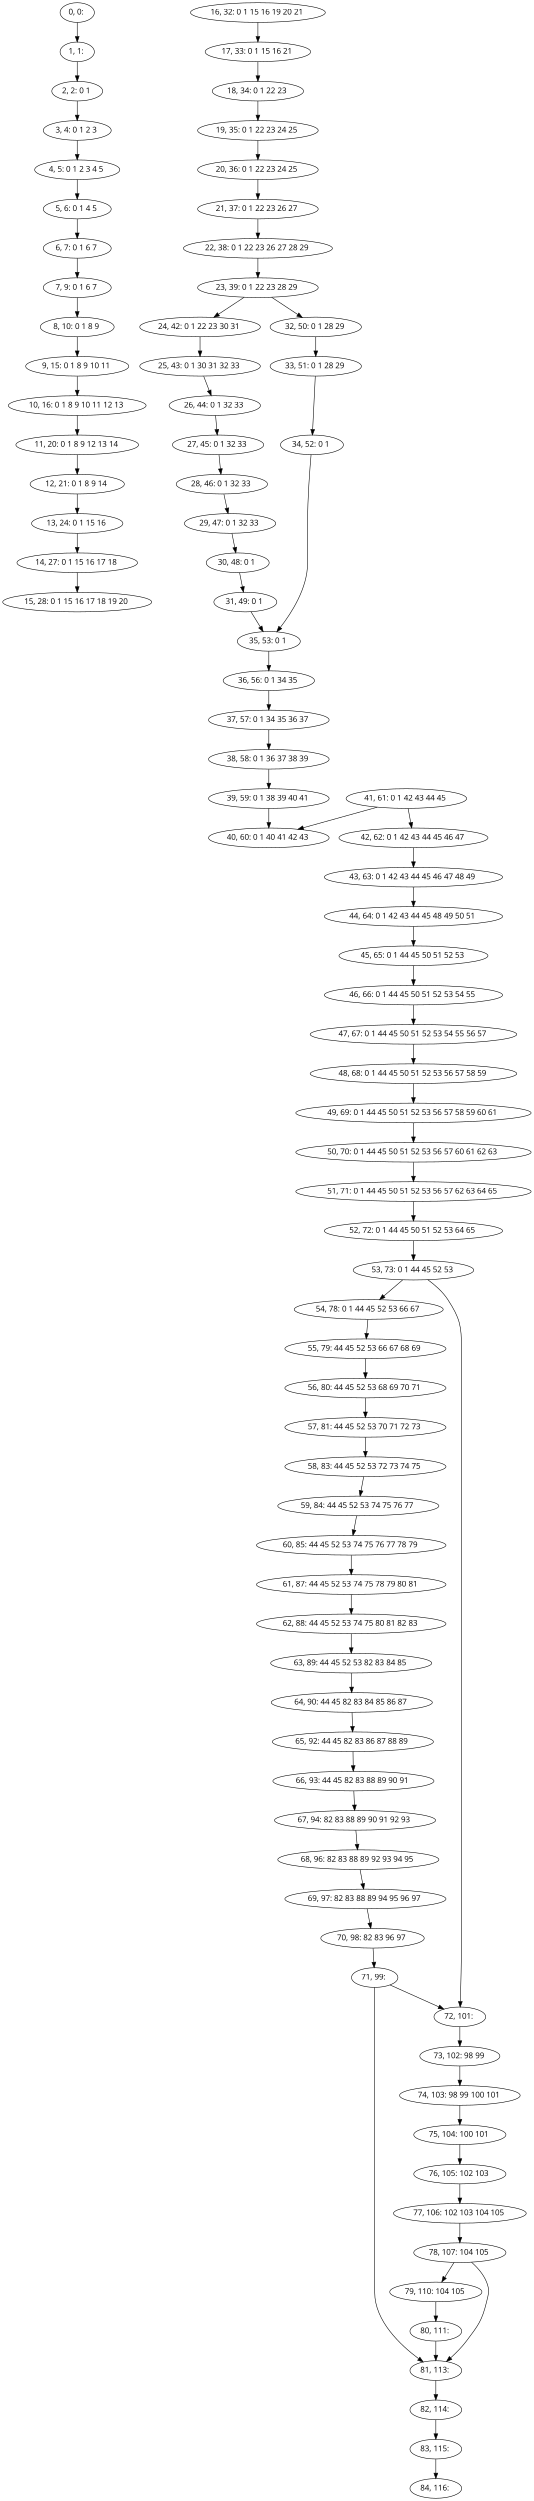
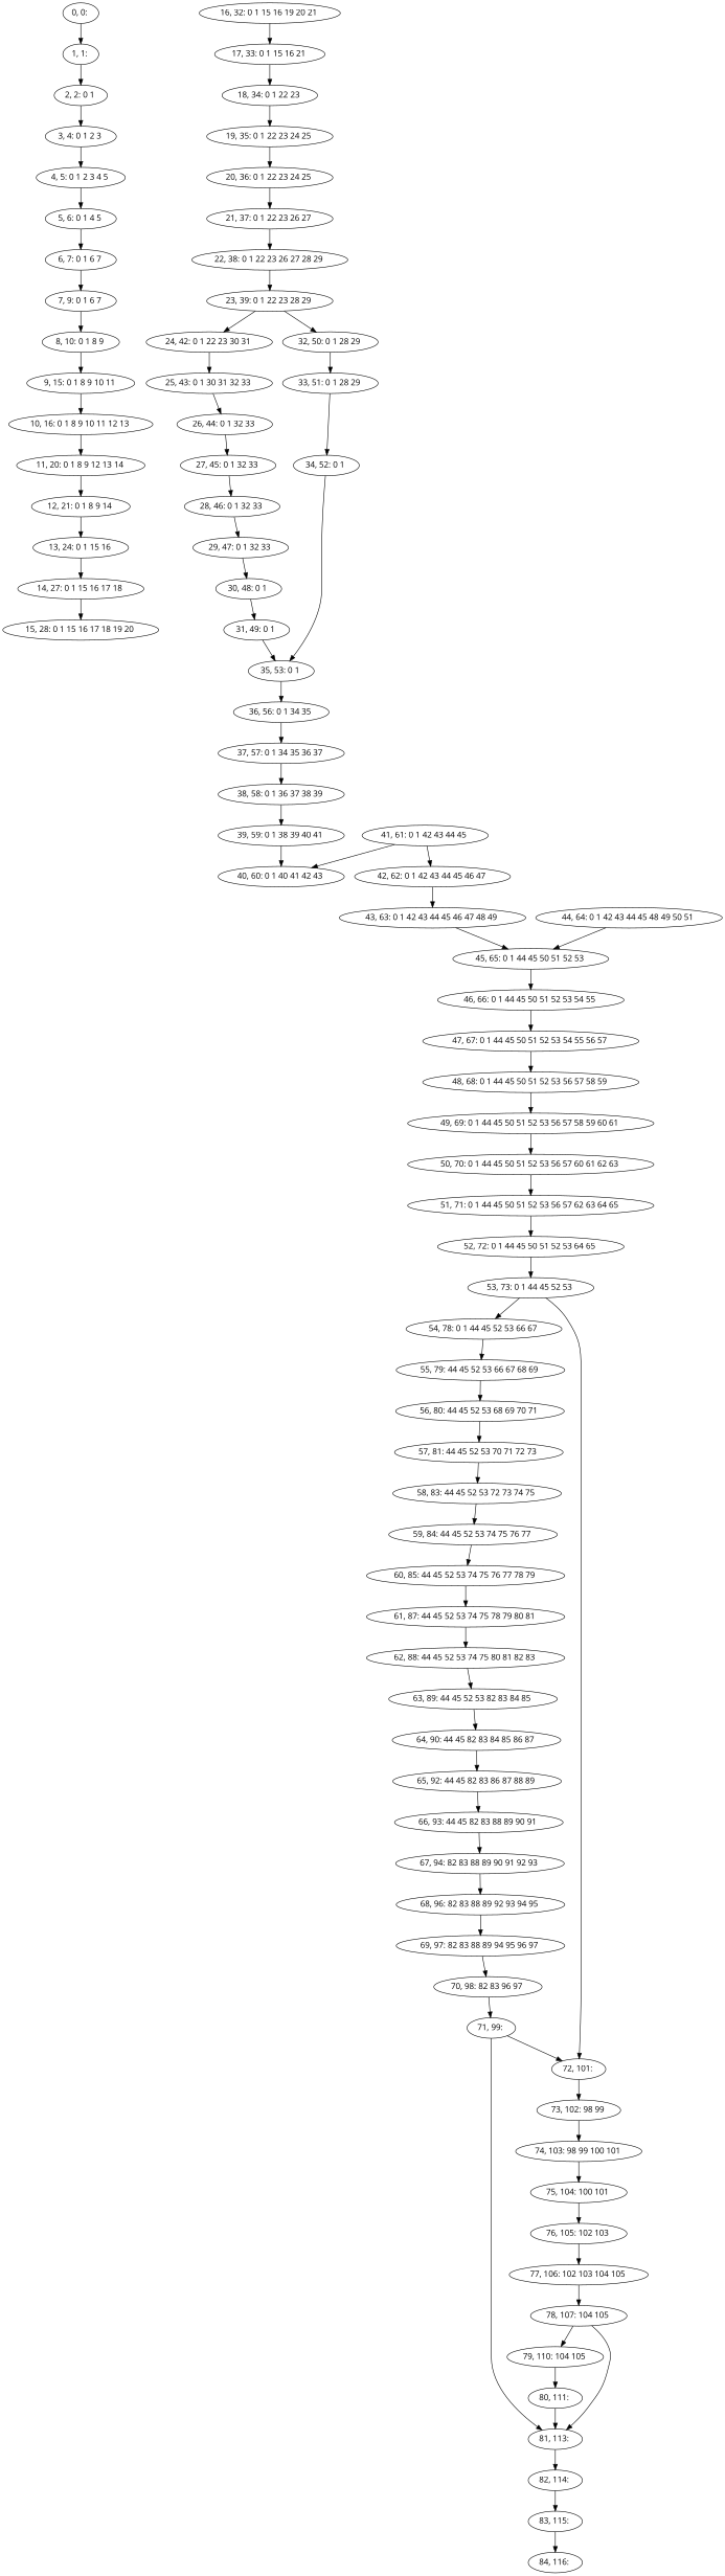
  digraph {
    fontname="Open Sans"
    node [fontname="Open Sans"]
    edge [fontname="Open Sans"]
    n1 [label="0, 0: "]
    n2 [label="1, 1: "]
    n3 [label="2, 2: 0 1 "]
    n4 [label="3, 4: 0 1 2 3 "]
    n5 [label="4, 5: 0 1 2 3 4 5 "]
    n6 [label="5, 6: 0 1 4 5 "]
    n7 [label="6, 7: 0 1 6 7 "]
    n8 [label="7, 9: 0 1 6 7 "]
    n9 [label="8, 10: 0 1 8 9 "]
    n10 [label="9, 15: 0 1 8 9 10 11 "]
    n11 [label="10, 16: 0 1 8 9 10 11 12 13 "]
    n12 [label="11, 20: 0 1 8 9 12 13 14 "]
    n13 [label="12, 21: 0 1 8 9 14 "]
    n14 [label="13, 24: 0 1 15 16 "]
    n15 [label="14, 27: 0 1 15 16 17 18 "]
    n16 [label="15, 28: 0 1 15 16 17 18 19 20 "]
    n17 [label="16, 32: 0 1 15 16 19 20 21 "]
    n18 [label="17, 33: 0 1 15 16 21 "]
    n19 [label="18, 34: 0 1 22 23 "]
    n20 [label="19, 35: 0 1 22 23 24 25 "]
    n21 [label="20, 36: 0 1 22 23 24 25 "]
    n22 [label="21, 37: 0 1 22 23 26 27 "]
    n23 [label="22, 38: 0 1 22 23 26 27 28 29 "]
    n24 [label="23, 39: 0 1 22 23 28 29 "]
    n25 [label="24, 42: 0 1 22 23 30 31 "]
    n26 [label="32, 50: 0 1 28 29 "]
    n27 [label="25, 43: 0 1 30 31 32 33 "]
    n28 [label="33, 51: 0 1 28 29 "]
    n29 [label="26, 44: 0 1 32 33 "]
    n30 [label="27, 45: 0 1 32 33 "]
    n31 [label="28, 46: 0 1 32 33 "]
    n32 [label="29, 47: 0 1 32 33 "]
    n33 [label="30, 48: 0 1 "]
    n34 [label="31, 49: 0 1 "]
    n35 [label="35, 53: 0 1 "]
    n36 [label="36, 56: 0 1 34 35 "]
    n37 [label="34, 52: 0 1 "]
    n38 [label="37, 57: 0 1 34 35 36 37 "]
    n39 [label="38, 58: 0 1 36 37 38 39 "]
    n40 [label="39, 59: 0 1 38 39 40 41 "]
    n41 [label="40, 60: 0 1 40 41 42 43 "]
    n42 [label="41, 61: 0 1 42 43 44 45 "]
    n43 [label="42, 62: 0 1 42 43 44 45 46 47 "]
    n44 [label="43, 63: 0 1 42 43 44 45 46 47 48 49 "]
    n45 [label="44, 64: 0 1 42 43 44 45 48 49 50 51 "]
    n46 [label="45, 65: 0 1 44 45 50 51 52 53 "]
    n47 [label="46, 66: 0 1 44 45 50 51 52 53 54 55 "]
    n48 [label="47, 67: 0 1 44 45 50 51 52 53 54 55 56 57 "]
    n49 [label="48, 68: 0 1 44 45 50 51 52 53 56 57 58 59 "]
    n50 [label="49, 69: 0 1 44 45 50 51 52 53 56 57 58 59 60 61 "]
    n51 [label="50, 70: 0 1 44 45 50 51 52 53 56 57 60 61 62 63 "]
    n52 [label="51, 71: 0 1 44 45 50 51 52 53 56 57 62 63 64 65 "]
    n53 [label="52, 72: 0 1 44 45 50 51 52 53 64 65 "]
    n54 [label="53, 73: 0 1 44 45 52 53 "]
    n55 [label="54, 78: 0 1 44 45 52 53 66 67 "]
    n56 [label="72, 101: "]
    n57 [label="55, 79: 44 45 52 53 66 67 68 69 "]
    n58 [label="73, 102: 98 99 "]
    n59 [label="56, 80: 44 45 52 53 68 69 70 71 "]
    n60 [label="57, 81: 44 45 52 53 70 71 72 73 "]
    n61 [label="58, 83: 44 45 52 53 72 73 74 75 "]
    n62 [label="59, 84: 44 45 52 53 74 75 76 77 "]
    n63 [label="60, 85: 44 45 52 53 74 75 76 77 78 79 "]
    n64 [label="61, 87: 44 45 52 53 74 75 78 79 80 81 "]
    n65 [label="62, 88: 44 45 52 53 74 75 80 81 82 83 "]
    n66 [label="63, 89: 44 45 52 53 82 83 84 85 "]
    n67 [label="64, 90: 44 45 82 83 84 85 86 87 "]
    n68 [label="65, 92: 44 45 82 83 86 87 88 89 "]
    n69 [label="66, 93: 44 45 82 83 88 89 90 91 "]
    n70 [label="67, 94: 82 83 88 89 90 91 92 93 "]
    n71 [label="68, 96: 82 83 88 89 92 93 94 95 "]
    n72 [label="69, 97: 82 83 88 89 94 95 96 97 "]
    n73 [label="70, 98: 82 83 96 97 "]
    n74 [label="71, 99: "]
    n75 [label="81, 113: "]
    n76 [label="82, 114: "]
    n77 [label="74, 103: 98 99 100 101 "]
    n78 [label="75, 104: 100 101 "]
    n79 [label="76, 105: 102 103 "]
    n80 [label="77, 106: 102 103 104 105 "]
    n81 [label="78, 107: 104 105 "]
    n82 [label="79, 110: 104 105 "]
    n83 [label="80, 111: "]
    n84 [label="83, 115: "]
    n85 [label="84, 116: "]
    n1 -> n2
    n2 -> n3
    n3 -> n4
    n4 -> n5
    n5 -> n6
    n6 -> n7
    n7 -> n8
    n8 -> n9
    n9 -> n10
    n10 -> n11
    n11 -> n12
    n12 -> n13
    n13 -> n14
    n14 -> n15
    n15 -> n16
    n17 -> n18
    n18 -> n19
    n19 -> n20
    n20 -> n21
    n21 -> n22
    n22 -> n23
    n23 -> n24
    n24 -> n25
    n24 -> n26
    n25 -> n27
    n26 -> n28
    n27 -> n29
    n28 -> n37
    n29 -> n30
    n30 -> n31
    n31 -> n32
    n32 -> n33
    n33 -> n34
    n34 -> n35
    n35 -> n36
    n36 -> n38
    n37 -> n35
    n38 -> n39
    n39 -> n40
    n40 -> n41
    n42 -> n41
    n42 -> n43
    n43 -> n44
-   n44 -> n45
+   n44 -> n46
    n45 -> n46
    n46 -> n47
    n47 -> n48
    n48 -> n49
    n49 -> n50
    n50 -> n51
    n51 -> n52
    n52 -> n53
    n53 -> n54
    n54 -> n55
    n54 -> n56
    n55 -> n57
    n56 -> n58
    n57 -> n59
    n58 -> n77
    n59 -> n60
    n60 -> n61
    n61 -> n62
    n62 -> n63
    n63 -> n64
    n64 -> n65
    n65 -> n66
    n66 -> n67
    n67 -> n68
    n68 -> n69
    n69 -> n70
    n70 -> n71
    n71 -> n72
    n72 -> n73
    n73 -> n74
    n74 -> n56
    n74 -> n75
    n75 -> n76
    n76 -> n84
    n77 -> n78
    n78 -> n79
    n79 -> n80
    n80 -> n81
    n81 -> n75
    n81 -> n82
    n82 -> n83
    n83 -> n75
    n84 -> n85
  }
